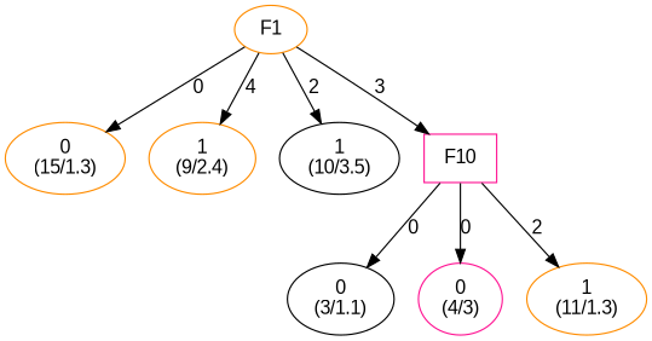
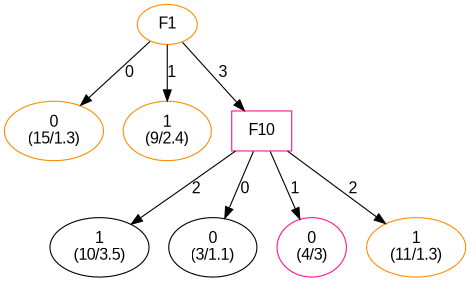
  digraph {
    fontname="Liberation Sans"
    node [color=darkorange fontname="Liberation Sans" shape=ellipse]
    edge [fontname="Liberation Sans"]
    n1 [label="F1\n"]
    n2 [label="0\n(15/1.3)"]
    n3 [label="1\n(9/2.4)"]
    n4 [color=black label="1\n(10/3.5)"]
    n5 [color=deeppink label="F10\n" shape=box]
    n6 [color=black label="0\n(3/1.1)"]
    n7 [color=deeppink label="0\n(4/3)"]
    n8 [label="1\n(11/1.3)"]
    n1 -> n2 [label=0]
-   n1 -> n3 [label=4]
-   n1 -> n4 [label=2]
+   n1 -> n3 [label=1]
+   n5 -> n4 [label=2]
    n1 -> n5 [label=3]
    n5 -> n6 [label=0]
-   n5 -> n7 [label=0]
+   n5 -> n7 [label=1]
    n5 -> n8 [label=2]
  }
